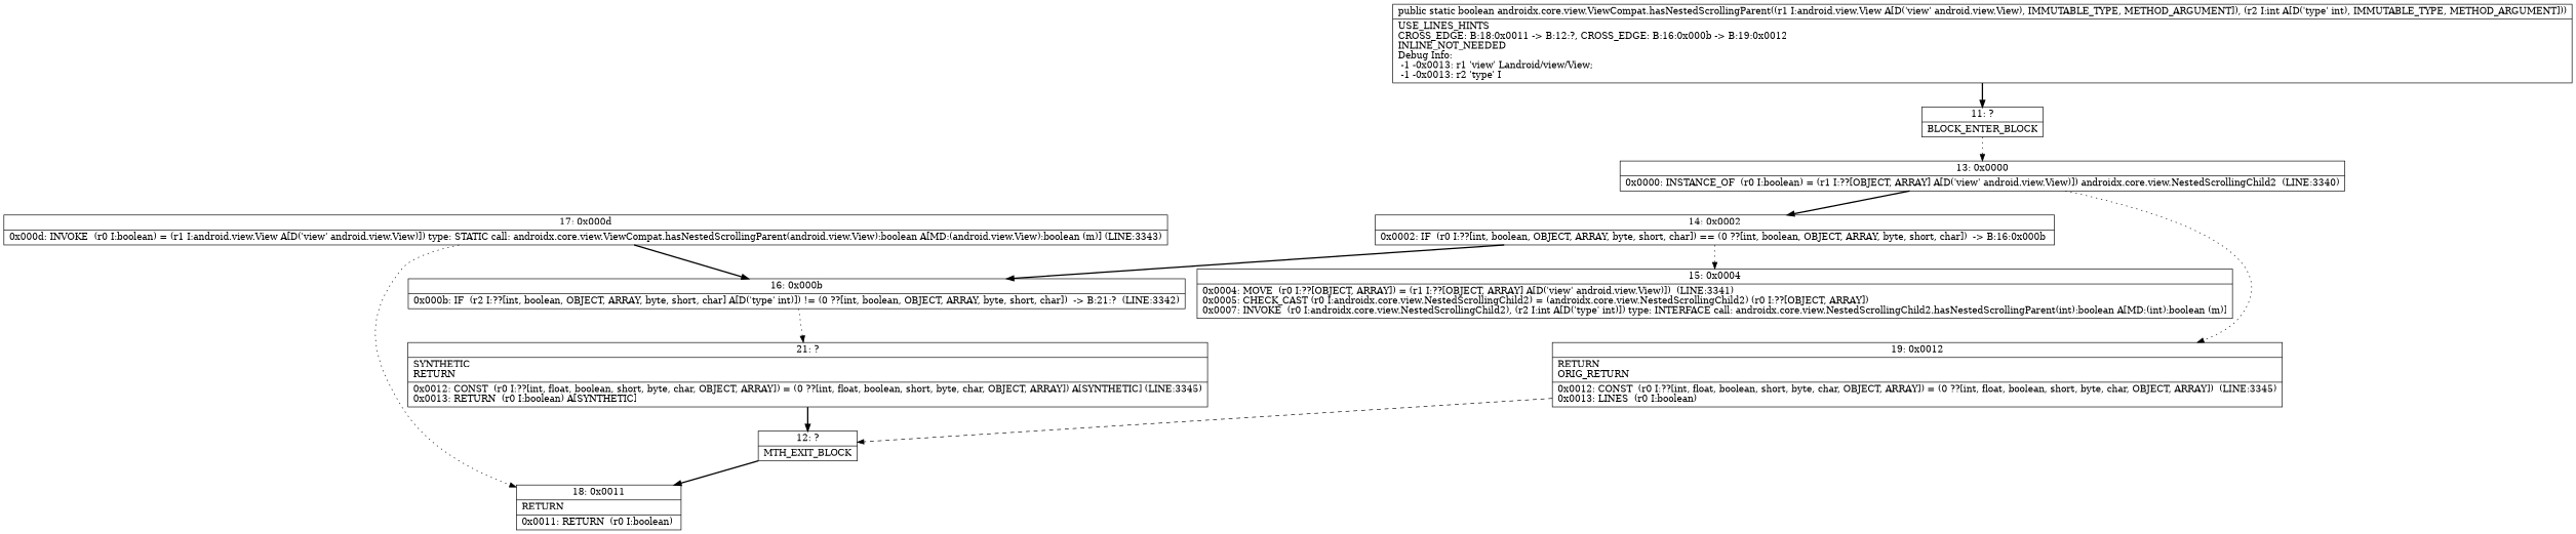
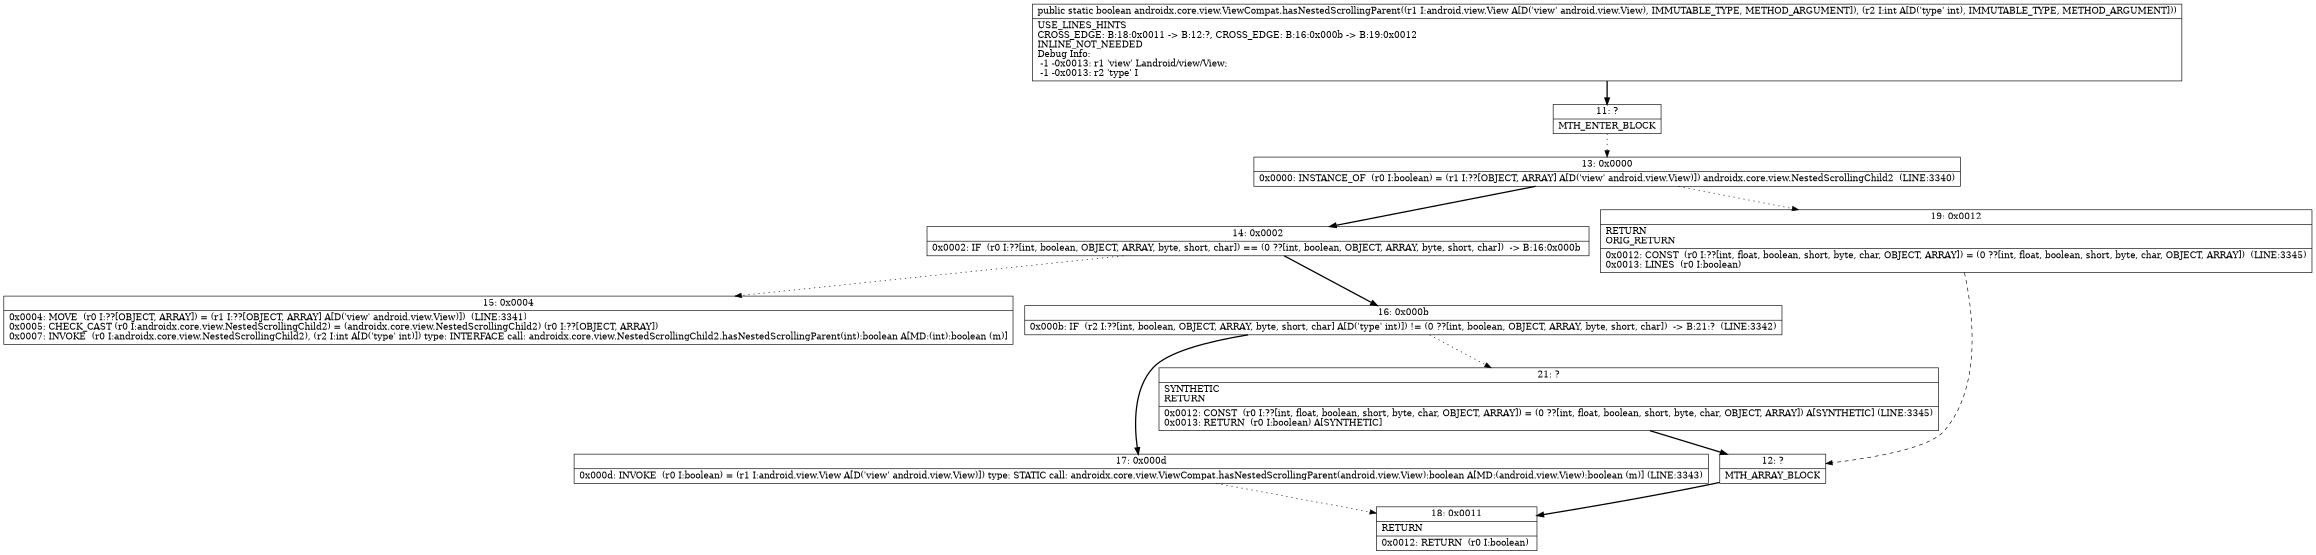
  digraph {
    node [shape=record]
    edge [style=bold]
-   n1 [label="{11\:\ ?|BLOCK_ENTER_BLOCK\l}"]
+   n1 [label="{11\:\ ?|MTH_ENTER_BLOCK\l}"]
    n2 [label="{13\:\ 0x0000|0x0000: INSTANCE_OF  (r0 I:boolean) = (r1 I:??[OBJECT, ARRAY] A[D('view' android.view.View)]) androidx.core.view.NestedScrollingChild2  (LINE:3340)\l}"]
    n3 [label="{14\:\ 0x0002|0x0002: IF  (r0 I:??[int, boolean, OBJECT, ARRAY, byte, short, char]) == (0 ??[int, boolean, OBJECT, ARRAY, byte, short, char])  \-\> B:16:0x000b \l}"]
    n4 [label="{19\:\ 0x0012|RETURN\lORIG_RETURN\l|0x0012: CONST  (r0 I:??[int, float, boolean, short, byte, char, OBJECT, ARRAY]) = (0 ??[int, float, boolean, short, byte, char, OBJECT, ARRAY])  (LINE:3345)\l0x0013: LINES  (r0 I:boolean) \l}"]
    n5 [label="{15\:\ 0x0004|0x0004: MOVE  (r0 I:??[OBJECT, ARRAY]) = (r1 I:??[OBJECT, ARRAY] A[D('view' android.view.View)])  (LINE:3341)\l0x0005: CHECK_CAST (r0 I:androidx.core.view.NestedScrollingChild2) = (androidx.core.view.NestedScrollingChild2) (r0 I:??[OBJECT, ARRAY]) \l0x0007: INVOKE  (r0 I:androidx.core.view.NestedScrollingChild2), (r2 I:int A[D('type' int)]) type: INTERFACE call: androidx.core.view.NestedScrollingChild2.hasNestedScrollingParent(int):boolean A[MD:(int):boolean (m)]\l}"]
    n6 [label="{16\:\ 0x000b|0x000b: IF  (r2 I:??[int, boolean, OBJECT, ARRAY, byte, short, char] A[D('type' int)]) != (0 ??[int, boolean, OBJECT, ARRAY, byte, short, char])  \-\> B:21:?  (LINE:3342)\l}"]
    n7 [label="{17\:\ 0x000d|0x000d: INVOKE  (r0 I:boolean) = (r1 I:android.view.View A[D('view' android.view.View)]) type: STATIC call: androidx.core.view.ViewCompat.hasNestedScrollingParent(android.view.View):boolean A[MD:(android.view.View):boolean (m)] (LINE:3343)\l}"]
    n8 [label="{21\:\ ?|SYNTHETIC\lRETURN\l|0x0012: CONST  (r0 I:??[int, float, boolean, short, byte, char, OBJECT, ARRAY]) = (0 ??[int, float, boolean, short, byte, char, OBJECT, ARRAY]) A[SYNTHETIC] (LINE:3345)\l0x0013: RETURN  (r0 I:boolean) A[SYNTHETIC]\l}"]
-   n9 [label="{12\:\ ?|MTH_EXIT_BLOCK\l}"]
-   n10 [label="{18\:\ 0x0011|RETURN\l|0x0011: RETURN  (r0 I:boolean) \l}"]
+   n9 [label="{12\:\ ?|MTH_ARRAY_BLOCK\l}"]
+   n10 [label="{18\:\ 0x0011|RETURN\l|0x0012: RETURN  (r0 I:boolean) \l}"]
    n11 [label="{public static boolean androidx.core.view.ViewCompat.hasNestedScrollingParent((r1 I:android.view.View A[D('view' android.view.View), IMMUTABLE_TYPE, METHOD_ARGUMENT]), (r2 I:int A[D('type' int), IMMUTABLE_TYPE, METHOD_ARGUMENT]))  | USE_LINES_HINTS\lCROSS_EDGE: B:18:0x0011 \-\> B:12:?, CROSS_EDGE: B:16:0x000b \-\> B:19:0x0012\lINLINE_NOT_NEEDED\lDebug Info:\l  \-1 \-0x0013: r1 'view' Landroid\/view\/View;\l  \-1 \-0x0013: r2 'type' I\l}"]
    n1 -> n2 [style=dotted]
    n2 -> n3
    n2 -> n4 [style=dotted]
    n3 -> n5 [style=dotted]
    n3 -> n6
    n4 -> n9 [style=dashed]
-   n7 -> n6
+   n6 -> n7
    n6 -> n8 [style=dotted]
    n7 -> n10 [style=dotted]
    n8 -> n9
    n9 -> n10
    n11 -> n1
  }
